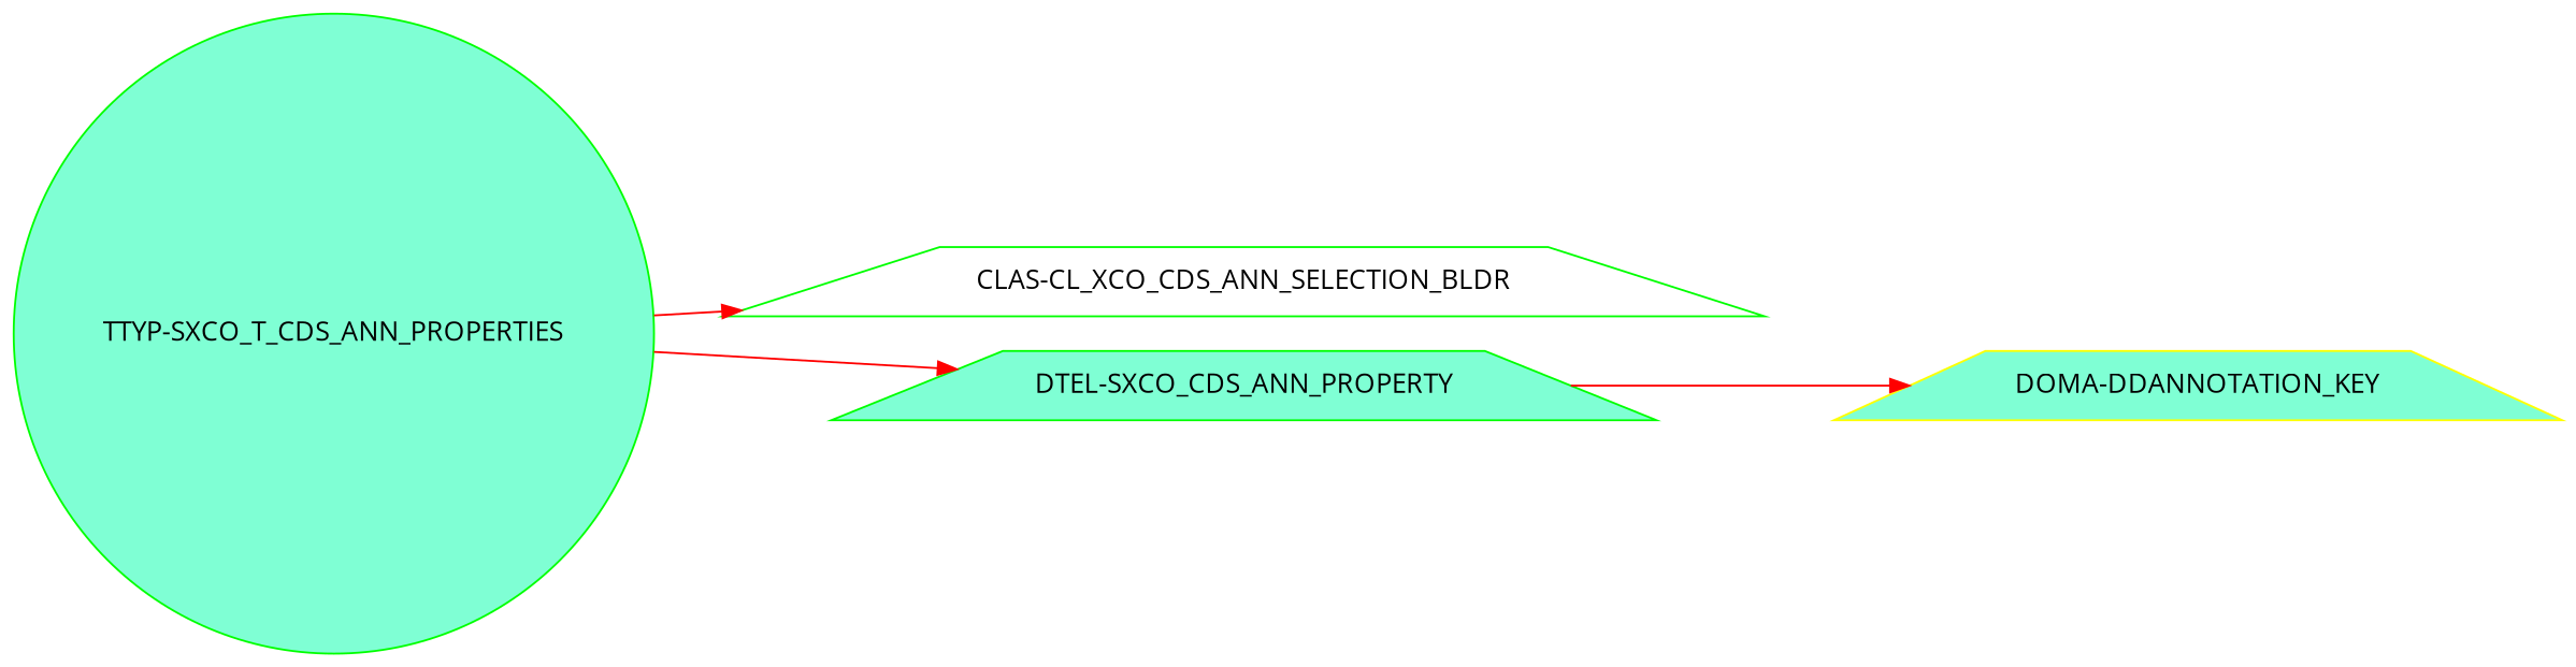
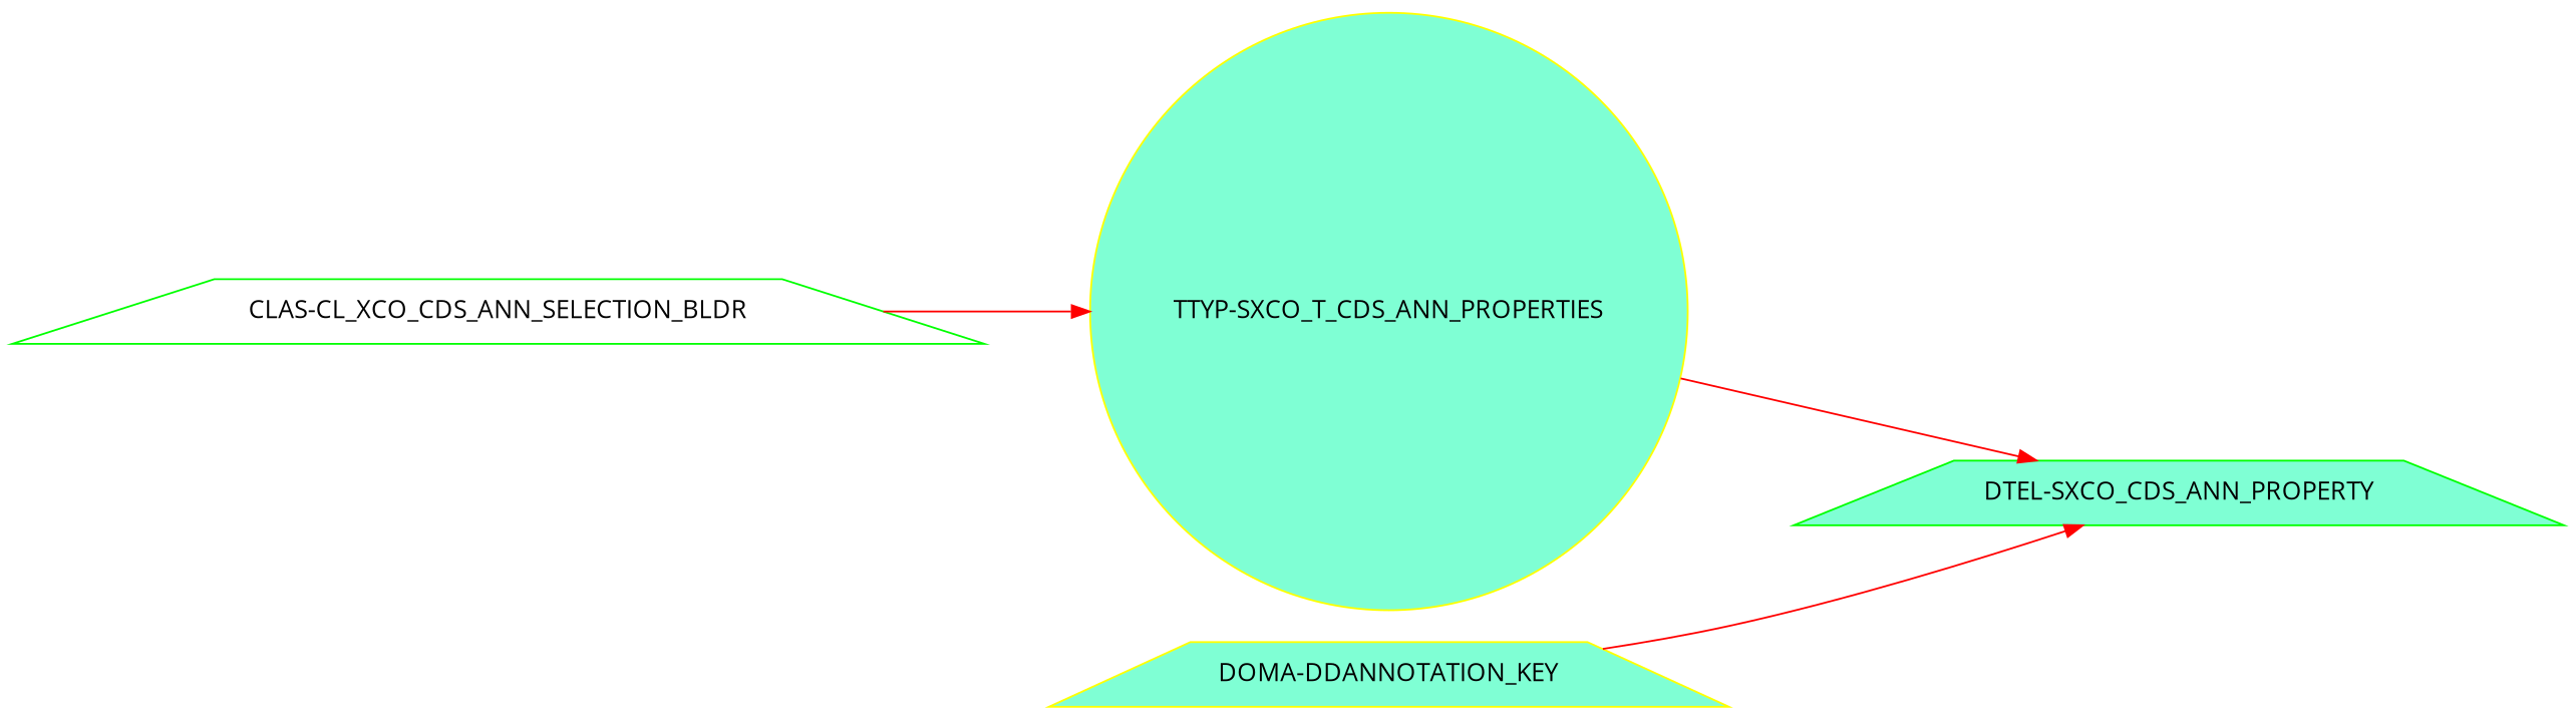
  digraph {
    fontname="Open Sans"
    rankdir=LR
    node [color=green fillcolor=aquamarine fontname="Open Sans" shape=trapezium style=filled]
    edge [color=red fontname="Open Sans"]
    "CLAS-CL_XCO_CDS_ANN_SELECTION_BLDR" [fillcolor=white]
-   "TTYP-SXCO_T_CDS_ANN_PROPERTIES" [shape=circle]
+   "TTYP-SXCO_T_CDS_ANN_PROPERTIES" [color=yellow shape=circle]
    "DTEL-SXCO_CDS_ANN_PROPERTY"
    "DOMA-DDANNOTATION_KEY" [color=yellow]
-   "TTYP-SXCO_T_CDS_ANN_PROPERTIES" -> "CLAS-CL_XCO_CDS_ANN_SELECTION_BLDR"
+   "CLAS-CL_XCO_CDS_ANN_SELECTION_BLDR" -> "TTYP-SXCO_T_CDS_ANN_PROPERTIES"
    "TTYP-SXCO_T_CDS_ANN_PROPERTIES" -> "DTEL-SXCO_CDS_ANN_PROPERTY"
-   "DTEL-SXCO_CDS_ANN_PROPERTY" -> "DOMA-DDANNOTATION_KEY"
+   "DOMA-DDANNOTATION_KEY" -> "DTEL-SXCO_CDS_ANN_PROPERTY"
  }
